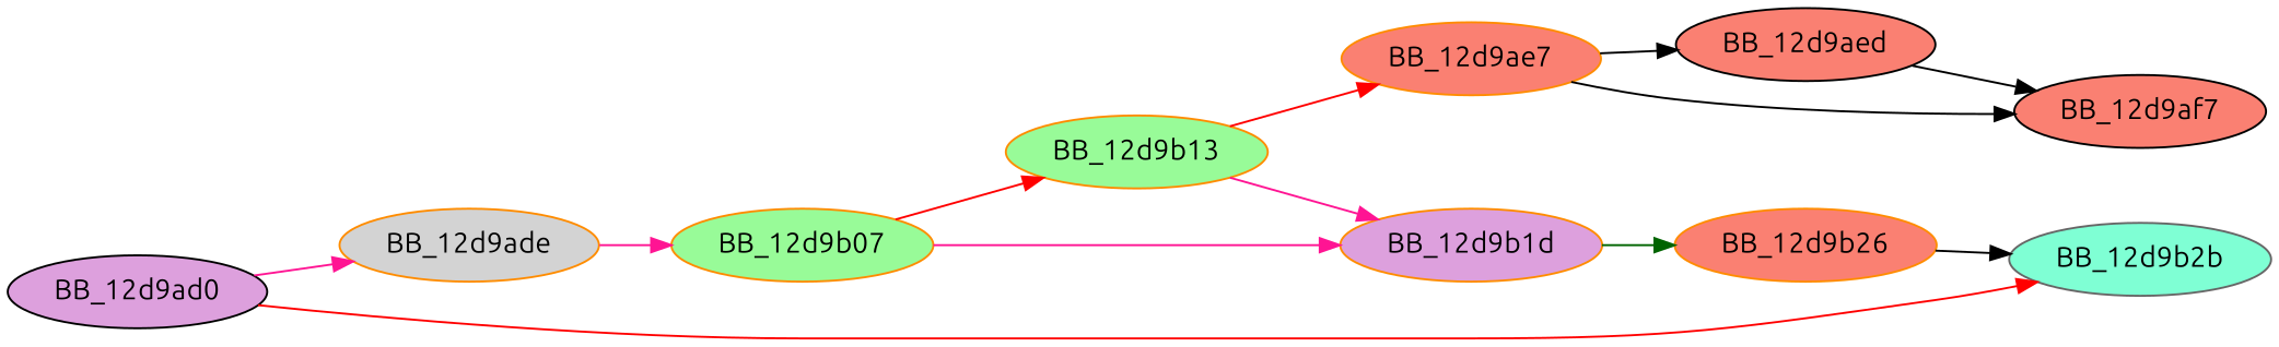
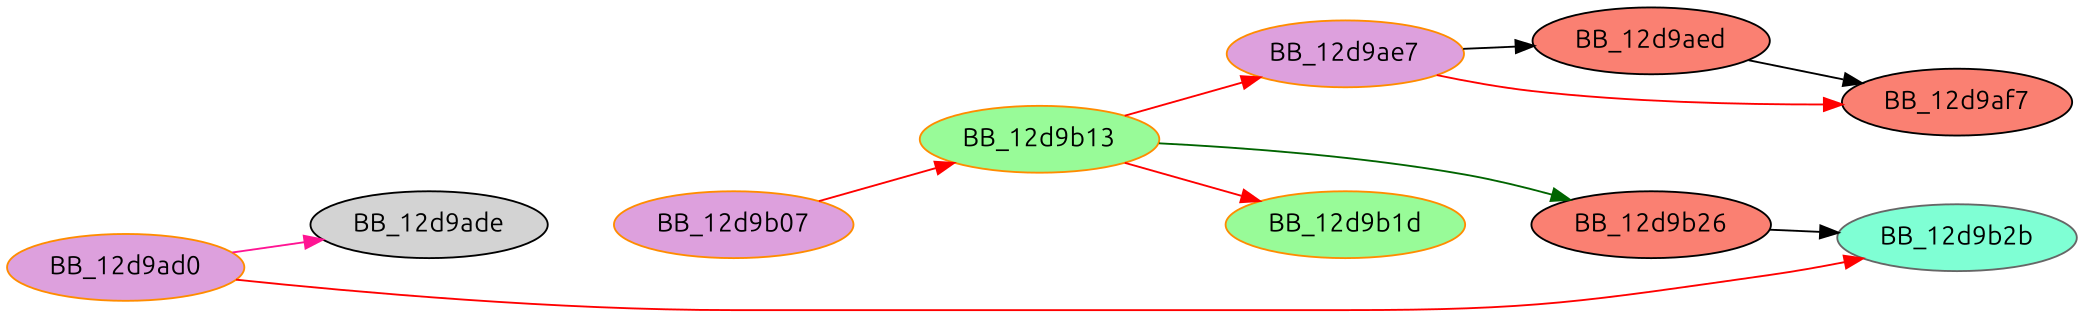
  digraph {
    fontname=Ubuntu
    rankdir=LR
    node [color=darkorange fillcolor=palegreen fontname=Ubuntu style=filled]
    edge [color=deeppink fontname=Ubuntu]
-   BB_12d9ade [fillcolor=lightgrey]
-   BB_12d9ad0 [color=black fillcolor=plum]
+   BB_12d9ade [color=black fillcolor=lightgrey]
+   BB_12d9ad0 [fillcolor=plum]
    BB_12d9b2b [color=gray40 fillcolor=aquamarine]
-   BB_12d9b07
+   BB_12d9b07 [fillcolor=plum]
    BB_12d9aed [color=black fillcolor=salmon]
-   BB_12d9ae7 [fillcolor=salmon]
+   BB_12d9ae7 [fillcolor=plum]
    BB_12d9af7 [color=black fillcolor=salmon]
    BB_12d9b13
-   BB_12d9b1d [fillcolor=plum]
-   BB_12d9b26 [fillcolor=salmon]
-   BB_12d9ade -> BB_12d9b07
+   BB_12d9b1d
+   BB_12d9b26 [color=black fillcolor=salmon]
    BB_12d9ad0 -> BB_12d9ade
    BB_12d9ad0 -> BB_12d9b2b [color=red]
    BB_12d9b07 -> BB_12d9b13 [color=red]
-   BB_12d9b07 -> BB_12d9b1d
    BB_12d9aed -> BB_12d9af7 [color=black]
    BB_12d9ae7 -> BB_12d9aed [color=black]
-   BB_12d9ae7 -> BB_12d9af7 [color=black]
+   BB_12d9ae7 -> BB_12d9af7 [color=red]
    BB_12d9b13 -> BB_12d9ae7 [color=red]
-   BB_12d9b13 -> BB_12d9b1d
-   BB_12d9b1d -> BB_12d9b26 [color=darkgreen]
+   BB_12d9b13 -> BB_12d9b1d [color=red]
+   BB_12d9b13 -> BB_12d9b26 [color=darkgreen]
    BB_12d9b26 -> BB_12d9b2b [color=black]
  }
